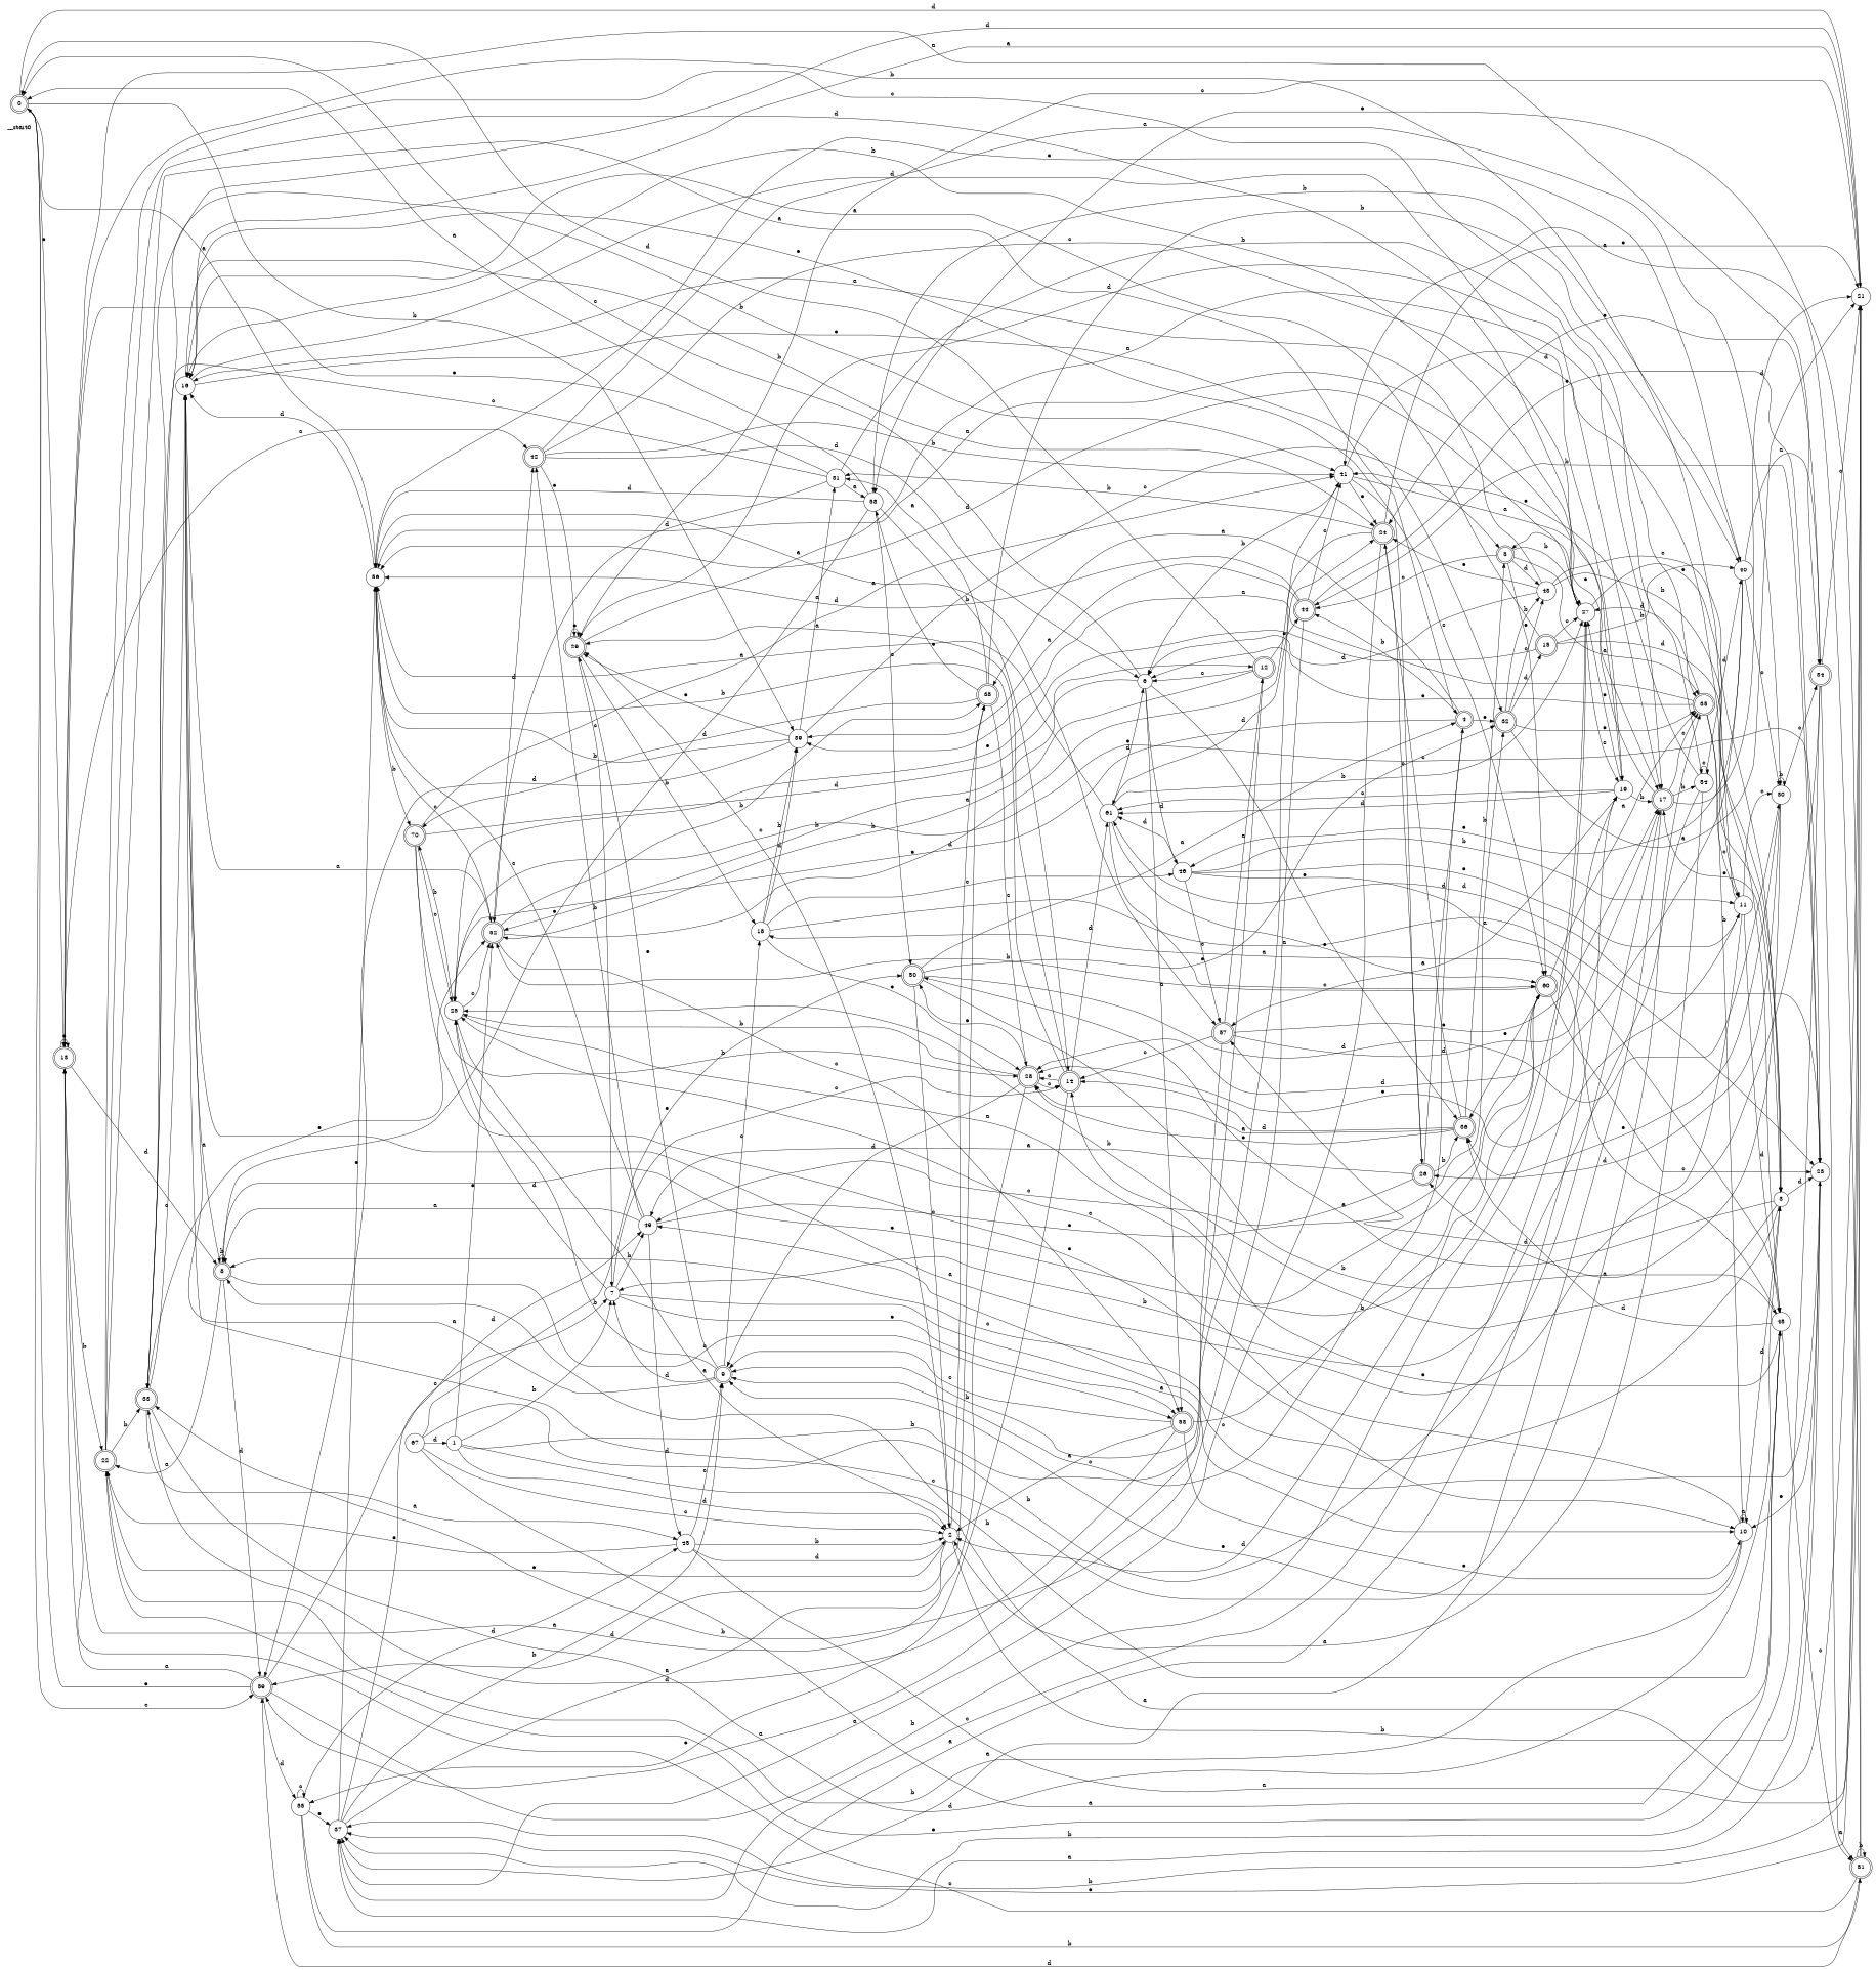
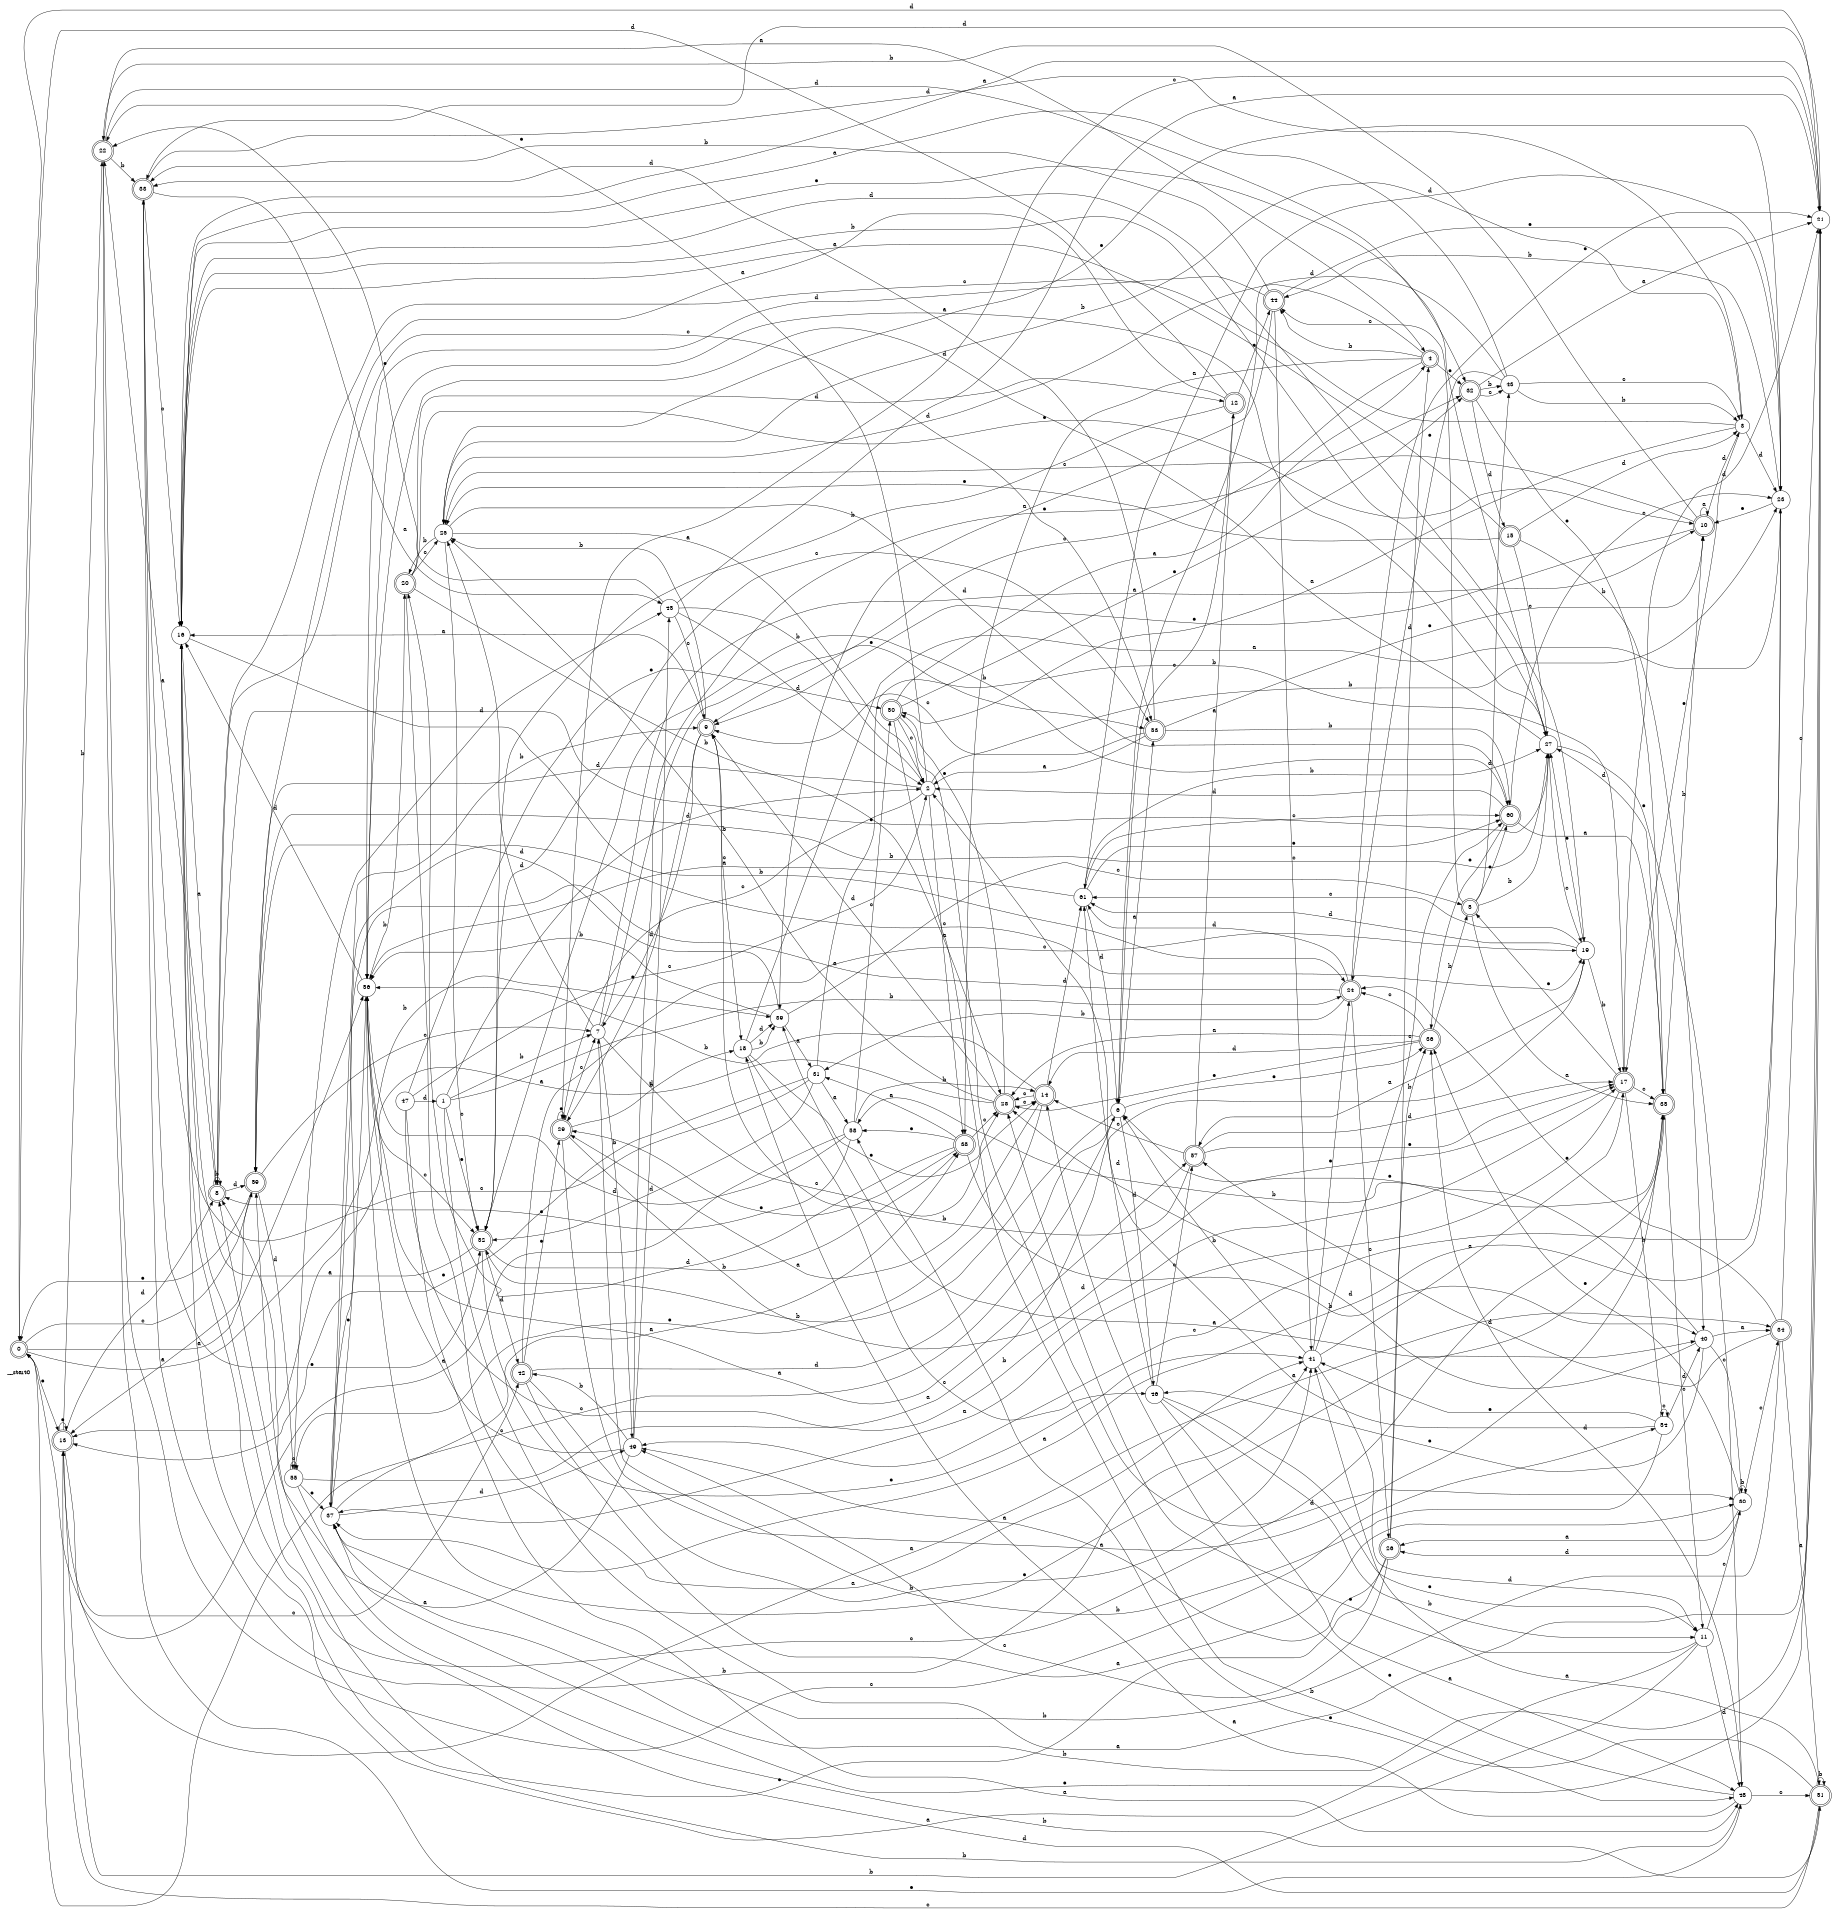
  digraph {
    rankdir=LR
    node [shape=doublecircle color=black fillcolor=white style="rounded,filled"]
    __start0 [shape=none color="" fillcolor="" style=""]
    n2 [label=0]
    n3 [label=13]
    n4 [label=21 shape=circle style=filled]
    n5 [label=39 shape=circle style=filled]
    n6 [label=56 shape=circle style=filled]
    n7 [label=59]
    n8 [label=22]
    n9 [label=8]
    n10 [label=34]
    n11 [label=42]
    n12 [label=29]
    n13 [label=16 shape=circle]
    n14 [label=37 shape=circle style=filled]
    n15 [label=33]
    n16 [label=5]
    n17 [label=31 shape=circle style=filled]
    n18 [label=52]
    n19 [label=40 shape=circle style=filled]
    n20 [label=57]
-   n21 [label=70]
+   n21 [label=20]
    n22 [label=7 shape=circle style=filled]
    n23 [label=27 shape=circle style=filled]
    n24 [label=55 shape=circle style=filled]
    n25 [label=1 shape=circle style=filled]
    n26 [label=2 shape=circle style=filled]
    n27 [label=24]
    n28 [label=23 shape=circle style=filled]
    n29 [label=38]
    n30 [label=25 shape=circle style=filled]
    n31 [label=53]
-   n32 [label=10 shape=circle style=filled]
+   n32 [label=10 style=filled]
    n33 [label=14]
    n34 [label=49 shape=circle style=filled]
    n35 [label=61 shape=circle style=filled]
    n36 [label=26]
    n37 [label=41 shape=circle style=filled]
    n38 [label=4]
    n39 [label=48 shape=circle style=filled]
    n40 [label=54 shape=circle style=filled]
    n41 [label=44]
    n42 [label=17]
    n43 [label=35]
    n44 [label=18 shape=circle style=filled]
    n45 [label=28]
    n46 [label=58 shape=circle style=filled]
    n47 [label=3 shape=circle style=filled]
    n48 [label=50]
    n49 [label=60]
    n50 [label=32]
    n51 [label=30 shape=circle style=filled]
    n52 [label=9]
    n53 [label=43 shape=circle style=filled]
    n54 [label=15]
    n55 [label=19 shape=circle style=filled]
    n56 [label=6 shape=circle style=filled]
    n57 [label=11 shape=circle style=filled]
    n58 [label=36]
    n59 [label=46 shape=circle style=filled]
    n60 [label=45 shape=circle style=filled]
    n61 [label=51]
    n62 [label=12]
-   n63 [label=67 shape=circle style=filled]
+   n63 [label=47 shape=circle style=filled]
    n2 -> n3 [label=e]
    n2 -> n4 [label=d]
    n2 -> n5 [label=b]
    n2 -> n6 [label=a]
    n2 -> n7 [label=c]
    n3 -> n3 [label=e]
    n3 -> n8 [label=b]
    n3 -> n9 [label=d]
    n3 -> n10 [label=a]
    n3 -> n11 [label=c]
    n4 -> n12 [label=c]
    n4 -> n13 [label=a]
    n4 -> n14 [label=b]
    n4 -> n14 [label=e]
    n4 -> n15 [label=d]
    n5 -> n6 [label=b]
    n5 -> n7 [label=d]
-   n5 -> n12 [label=e]
+   n29 -> n12 [label=e]
    n5 -> n16 [label=c]
    n5 -> n17 [label=a]
    n6 -> n13 [label=d]
    n6 -> n18 [label=c]
    n6 -> n19 [label=e]
    n6 -> n20 [label=a]
    n6 -> n21 [label=b]
    n7 -> n2 [label=e]
    n7 -> n3 [label=a]
    n7 -> n22 [label=c]
    n7 -> n23 [label=b]
    n7 -> n24 [label=d]
    n8 -> n15 [label=b]
    n8 -> n23 [label=d]
    n8 -> n38 [label=a]
    n8 -> n39 [label=e]
    n8 -> n40 [label=c]
    n9 -> n7 [label=d]
    n9 -> n8 [label=a]
    n9 -> n9 [label=b]
    n9 -> n23 [label=e]
    n9 -> n31 [label=c]
    n10 -> n4 [label=c]
    n10 -> n14 [label=b]
    n10 -> n20 [label=d]
    n10 -> n27 [label=e]
    n10 -> n61 [label=a]
    n11 -> n12 [label=e]
    n11 -> n37 [label=b]
    n11 -> n51 [label=a]
    n11 -> n55 [label=c]
    n11 -> n56 [label=d]
    n12 -> n12 [label=e]
    n12 -> n22 [label=c]
    n12 -> n42 [label=d]
    n12 -> n43 [label=a]
    n12 -> n44 [label=b]
    n13 -> n9 [label=a]
    n13 -> n27 [label=b]
    n13 -> n43 [label=c]
    n13 -> n50 [label=e]
    n13 -> n55 [label=d]
    n14 -> n6 [label=e]
    n14 -> n29 [label=a]
    n14 -> n34 [label=d]
    n14 -> n52 [label=b]
    n14 -> n55 [label=c]
    n15 -> n13 [label=c]
    n15 -> n18 [label=e]
    n15 -> n37 [label=b]
    n15 -> n47 [label=d]
    n15 -> n60 [label=a]
    n16 -> n23 [label=b]
    n16 -> n41 [label=c]
    n16 -> n43 [label=a]
    n16 -> n49 [label=e]
    n16 -> n53 [label=d]
    n17 -> n3 [label=e]
    n17 -> n15 [label=c]
    n17 -> n18 [label=d]
    n17 -> n42 [label=b]
    n17 -> n46 [label=a]
    n18 -> n11 [label=d]
    n18 -> n13 [label=a]
    n18 -> n29 [label=b]
    n18 -> n31 [label=c]
    n18 -> n37 [label=e]
    n19 -> n10 [label=a]
    n19 -> n45 [label=d]
    n19 -> n46 [label=b]
    n19 -> n51 [label=c]
    n19 -> n59 [label=e]
    n20 -> n33 [label=c]
    n20 -> n42 [label=d]
    n20 -> n42 [label=e]
    n20 -> n52 [label=b]
    n20 -> n62 [label=a]
    n21 -> n30 [label=c]
    n21 -> n32 [label=e]
    n21 -> n37 [label=a]
    n21 -> n45 [label=b]
    n21 -> n62 [label=d]
    n22 -> n30 [label=d]
    n22 -> n31 [label=e]
    n22 -> n32 [label=a]
    n22 -> n33 [label=c]
    n22 -> n34 [label=b]
    n23 -> n6 [label=a]
    n23 -> n6 [label=d]
    n23 -> n13 [label=b]
    n23 -> n39 [label=e]
    n23 -> n55 [label=c]
    n24 -> n14 [label=e]
    n24 -> n24 [label=c]
    n24 -> n55 [label=a]
    n24 -> n60 [label=d]
    n24 -> n61 [label=b]
    n25 -> n4 [label=a]
    n25 -> n18 [label=e]
    n25 -> n22 [label=b]
    n25 -> n26 [label=d]
    n25 -> n27 [label=b]
    n26 -> n7 [label=d]
    n26 -> n8 [label=e]
    n26 -> n12 [label=c]
    n26 -> n28 [label=b]
    n26 -> n29 [label=a]
    n27 -> n4 [label=e]
    n27 -> n14 [label=a]
    n27 -> n17 [label=b]
    n27 -> n35 [label=d]
    n27 -> n36 [label=c]
    n28 -> n14 [label=a]
    n28 -> n32 [label=e]
    n28 -> n34 [label=c]
    n28 -> n35 [label=d]
    n28 -> n41 [label=b]
    n29 -> n17 [label=a]
    n29 -> n19 [label=b]
    n29 -> n21 [label=d]
    n29 -> n45 [label=c]
    n29 -> n46 [label=e]
    n30 -> n18 [label=c]
    n30 -> n21 [label=b]
    n30 -> n26 [label=a]
    n30 -> n28 [label=e]
-   n30 -> n49 [label=a]
+   n30 -> n49 [label=d]
    n31 -> n15 [label=d]
    n31 -> n26 [label=a]
    n31 -> n32 [label=e]
    n31 -> n49 [label=b]
    n31 -> n52 [label=c]
    n32 -> n8 [label=b]
    n32 -> n30 [label=c]
    n32 -> n32 [label=a]
    n32 -> n47 [label=d]
    n32 -> n52 [label=e]
    n33 -> n6 [label=b]
    n33 -> n12 [label=a]
    n33 -> n24 [label=e]
    n33 -> n35 [label=d]
    n33 -> n45 [label=c]
    n34 -> n6 [label=c]
    n34 -> n9 [label=a]
    n34 -> n11 [label=b]
    n34 -> n50 [label=e]
    n34 -> n60 [label=d]
    n35 -> n6 [label=a]
    n35 -> n23 [label=b]
    n35 -> n49 [label=c]
    n35 -> n49 [label=e]
    n35 -> n56 [label=d]
    n36 -> n13 [label=e]
    n36 -> n34 [label=a]
    n36 -> n34 [label=c]
    n36 -> n38 [label=d]
    n36 -> n58 [label=b]
    n37 -> n27 [label=e]
    n37 -> n42 [label=a]
    n37 -> n49 [label=c]
    n37 -> n56 [label=b]
    n37 -> n57 [label=d]
    n38 -> n29 [label=a]
    n38 -> n30 [label=d]
    n38 -> n41 [label=b]
    n38 -> n50 [label=e]
    n38 -> n52 [label=c]
    n39 -> n9 [label=b]
    n39 -> n33 [label=e]
    n39 -> n44 [label=a]
    n39 -> n58 [label=d]
    n39 -> n61 [label=c]
    n40 -> n19 [label=d]
    n40 -> n22 [label=b]
    n40 -> n26 [label=a]
    n40 -> n37 [label=e]
    n40 -> n40 [label=c]
    n41 -> n5 [label=a]
    n41 -> n6 [label=d]
    n41 -> n15 [label=b]
    n41 -> n28 [label=e]
    n41 -> n37 [label=c]
    n42 -> n4 [label=d]
    n42 -> n14 [label=a]
    n42 -> n16 [label=e]
    n42 -> n40 [label=b]
    n42 -> n43 [label=c]
    n43 -> n5 [label=a]
    n43 -> n23 [label=d]
    n43 -> n32 [label=b]
    n43 -> n56 [label=e]
    n43 -> n57 [label=c]
    n44 -> n5 [label=b]
    n44 -> n5 [label=d]
    n44 -> n28 [label=a]
    n44 -> n45 [label=e]
    n44 -> n59 [label=c]
    n45 -> n3 [label=a]
    n45 -> n30 [label=b]
    n45 -> n33 [label=c]
    n45 -> n48 [label=e]
    n45 -> n52 [label=d]
    n46 -> n2 [label=a]
    n46 -> n6 [label=d]
    n46 -> n9 [label=e]
    n46 -> n33 [label=b]
    n46 -> n48 [label=c]
    n47 -> n9 [label=c]
    n47 -> n28 [label=d]
    n47 -> n30 [label=b]
    n47 -> n42 [label=e]
    n47 -> n48 [label=a]
    n48 -> n26 [label=c]
    n48 -> n38 [label=a]
    n48 -> n39 [label=b]
    n48 -> n50 [label=e]
    n48 -> n51 [label=d]
    n49 -> n18 [label=b]
    n49 -> n26 [label=d]
    n49 -> n28 [label=c]
    n49 -> n43 [label=a]
    n49 -> n58 [label=e]
    n50 -> n4 [label=a]
    n50 -> n43 [label=e]
    n50 -> n53 [label=b]
    n50 -> n53 [label=c]
    n50 -> n54 [label=d]
    n51 -> n10 [label=c]
    n51 -> n36 [label=a]
    n51 -> n36 [label=d]
    n51 -> n51 [label=b]
    n51 -> n58 [label=e]
    n52 -> n12 [label=e]
    n52 -> n13 [label=a]
    n52 -> n22 [label=d]
    n52 -> n30 [label=b]
    n52 -> n44 [label=c]
    n53 -> n13 [label=a]
    n53 -> n27 [label=e]
    n53 -> n47 [label=b]
    n53 -> n47 [label=c]
    n53 -> n56 [label=d]
    n54 -> n13 [label=a]
    n54 -> n19 [label=b]
    n54 -> n23 [label=c]
    n54 -> n30 [label=e]
    n54 -> n47 [label=d]
    n55 -> n20 [label=a]
    n55 -> n23 [label=e]
    n55 -> n35 [label=c]
    n55 -> n35 [label=d]
    n55 -> n42 [label=b]
    n56 -> n2 [label=c]
    n56 -> n18 [label=b]
    n56 -> n31 [label=a]
    n56 -> n58 [label=e]
    n56 -> n59 [label=d]
    n57 -> n3 [label=b]
    n57 -> n13 [label=a]
    n57 -> n39 [label=d]
    n57 -> n45 [label=e]
    n57 -> n51 [label=c]
    n58 -> n16 [label=b]
    n58 -> n27 [label=c]
    n58 -> n33 [label=d]
    n58 -> n45 [label=a]
    n58 -> n45 [label=e]
    n59 -> n20 [label=c]
    n59 -> n35 [label=d]
    n59 -> n39 [label=a]
    n59 -> n57 [label=b]
    n59 -> n57 [label=e]
    n60 -> n4 [label=a]
    n60 -> n8 [label=e]
    n60 -> n26 [label=b]
    n60 -> n26 [label=d]
    n60 -> n52 [label=c]
    n61 -> n3 [label=c]
    n61 -> n7 [label=d]
    n61 -> n37 [label=a]
    n61 -> n46 [label=e]
    n61 -> n61 [label=b]
    n62 -> n2 [label=d]
    n62 -> n7 [label=a]
    n62 -> n18 [label=b]
    n62 -> n41 [label=e]
    n62 -> n56 [label=c]
    n63 -> n25 [label=d]
    n63 -> n26 [label=c]
    n63 -> n39 [label=a]
    n63 -> n42 [label=b]
    n63 -> n48 [label=e]
  }
